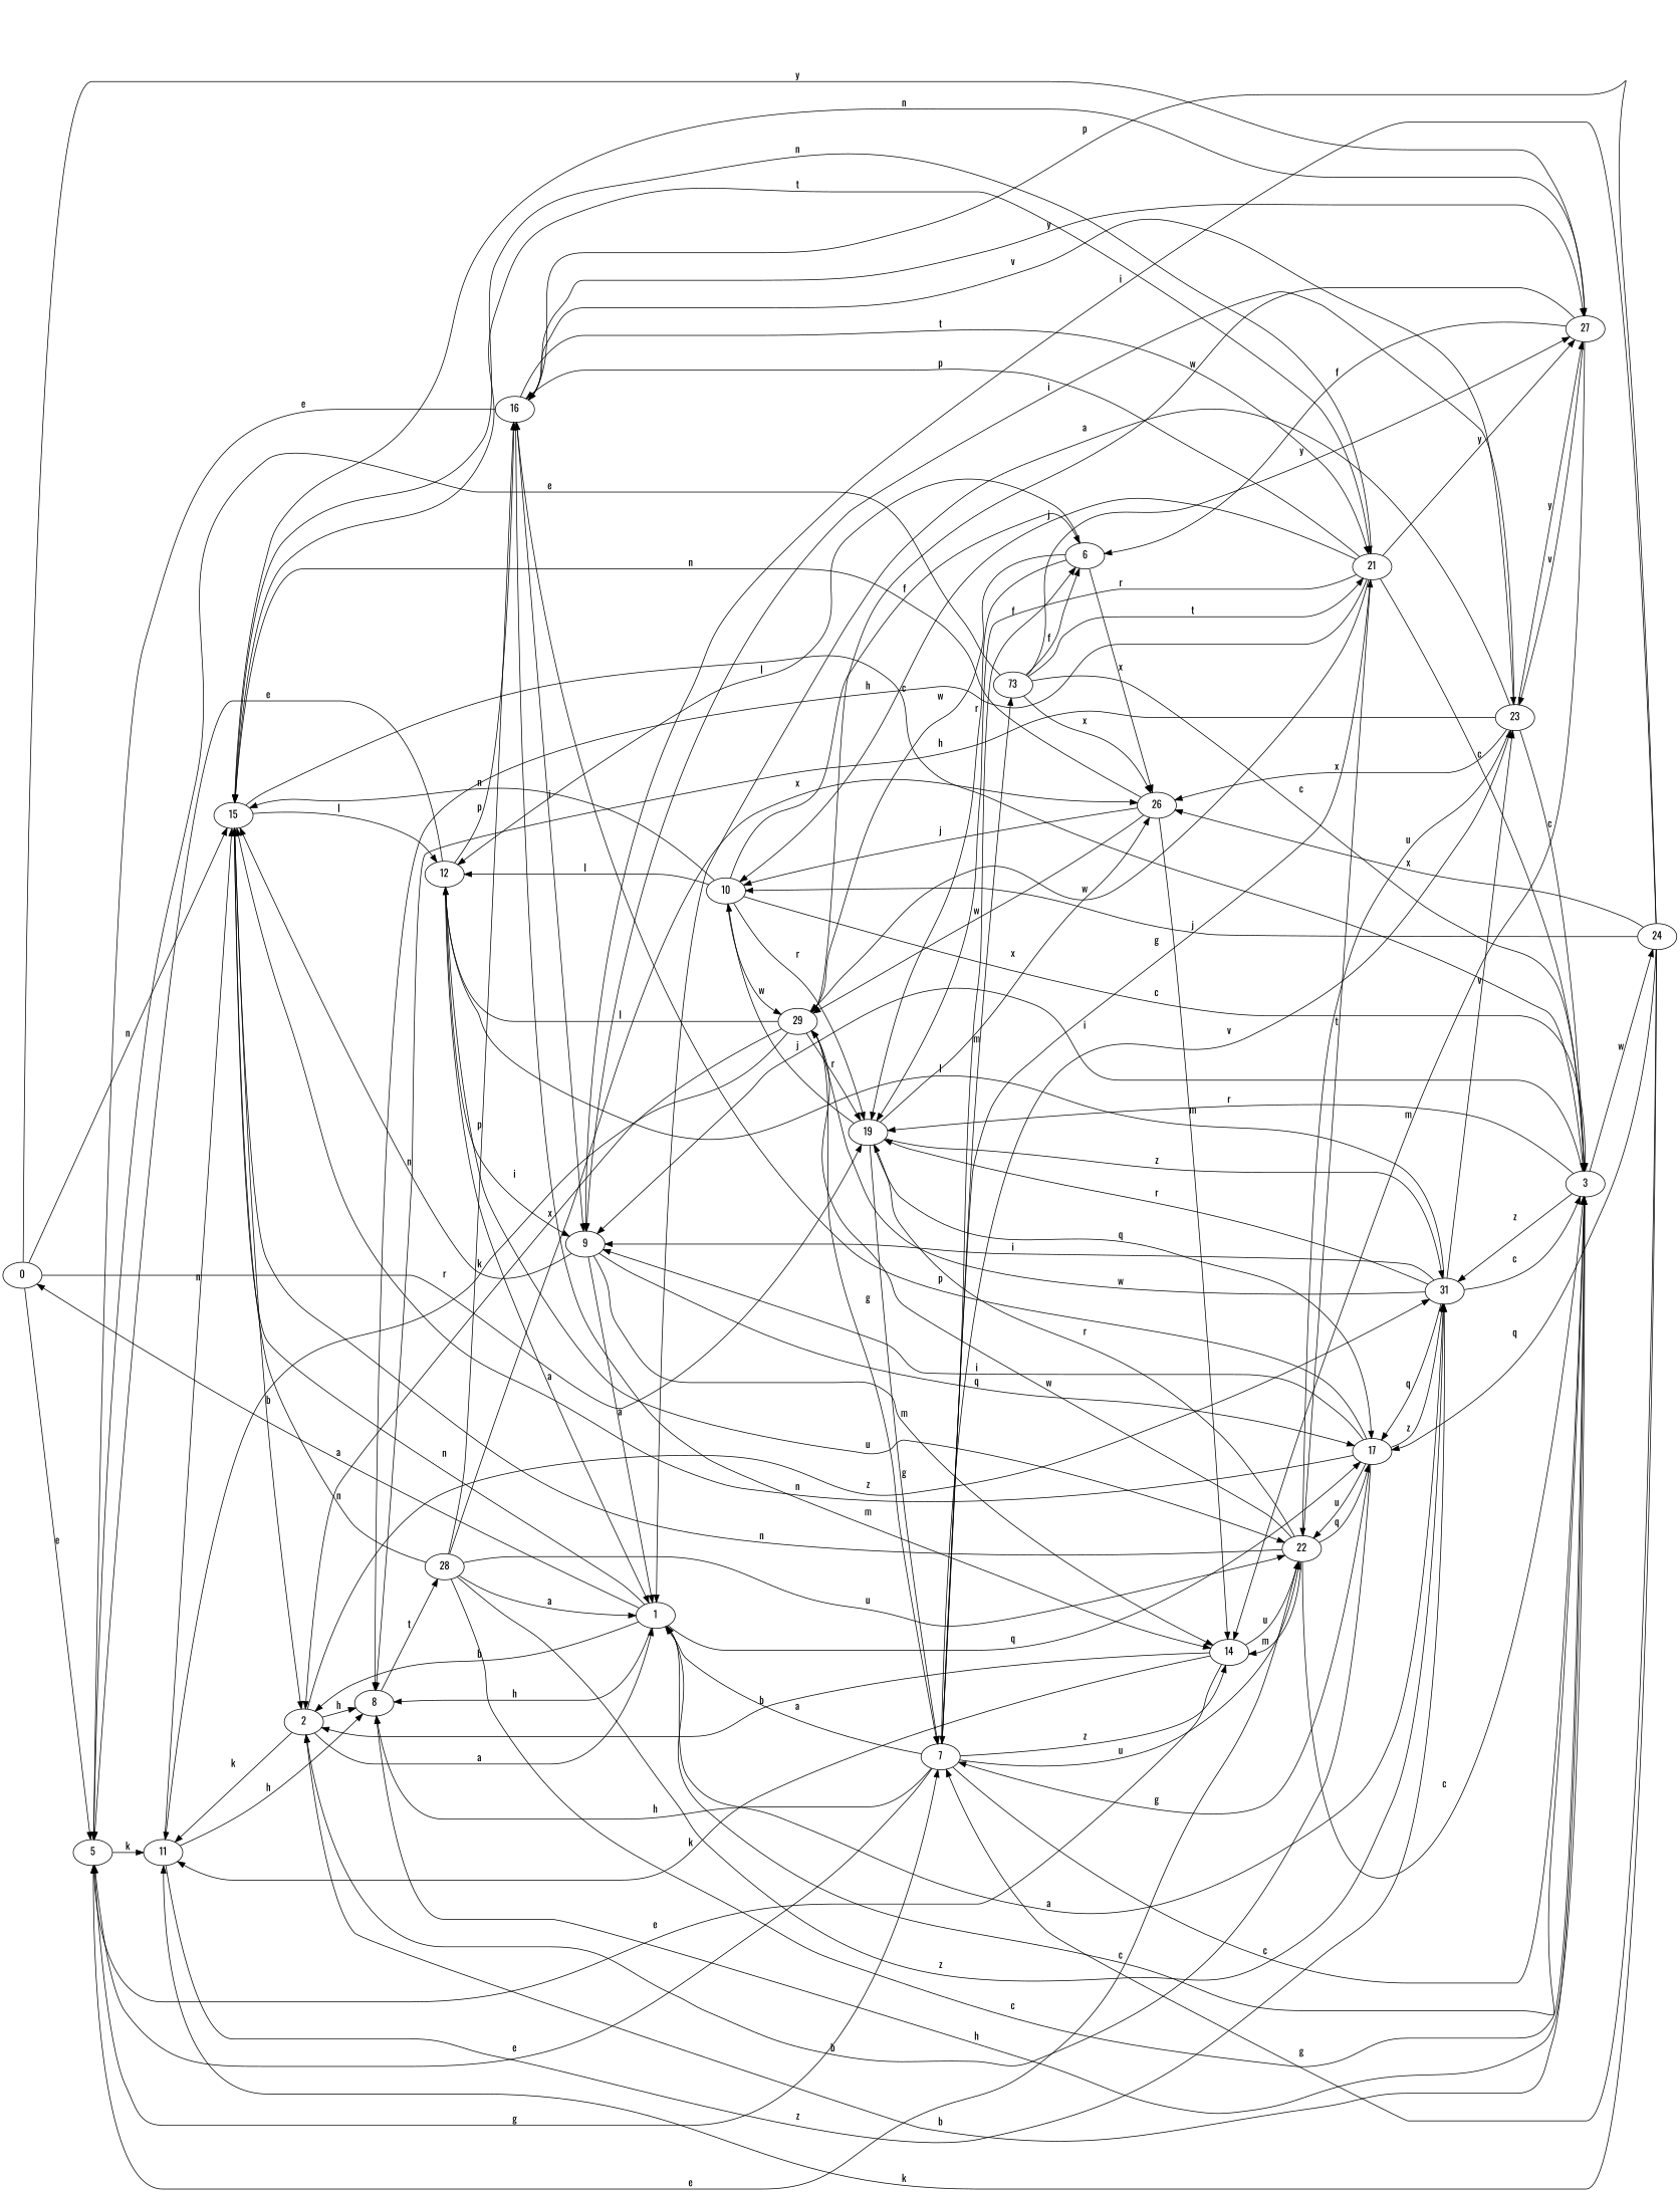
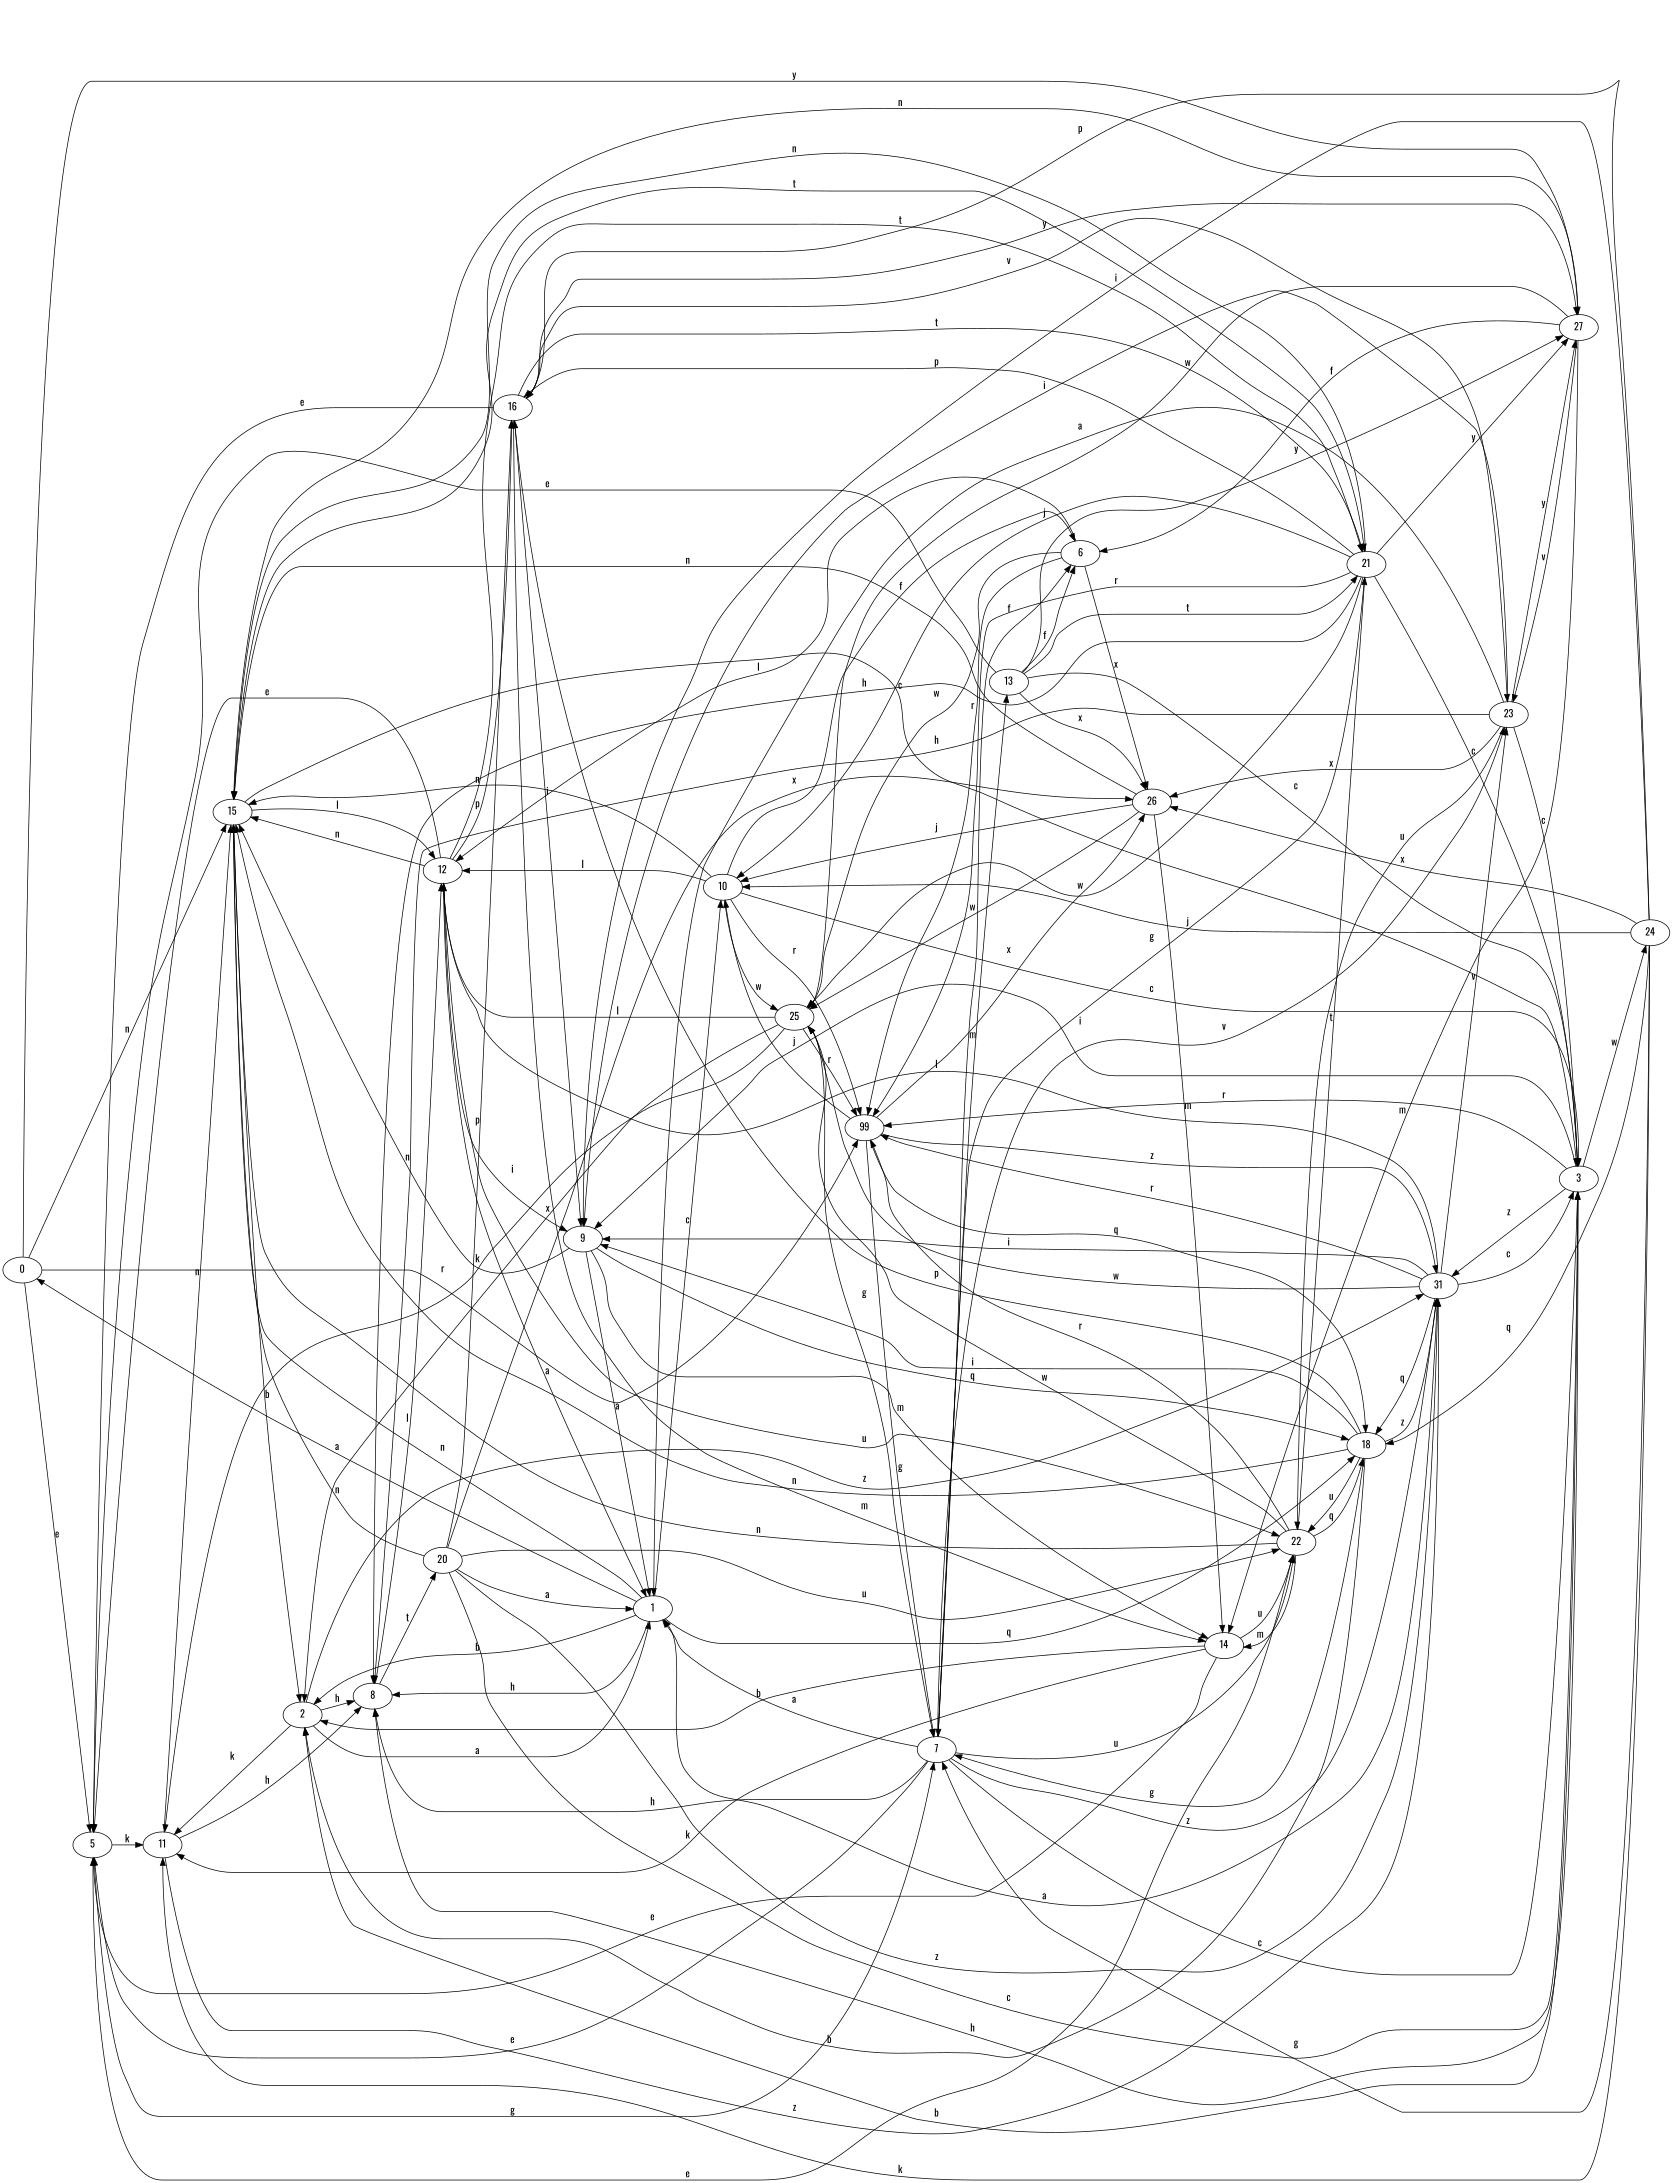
  strict digraph {
    fontname=Oswald
    rankdir=LR
    node [fontname=Oswald]
    edge [fontname=Oswald]
    0
    5
    15
-   19
+   19 [label=99]
    27
    11
    7
    2
    3
    12
    21
-   18 [label=17]
+   18
    31
    26
    10
    6
-   25 [label=29]
+   25
    23
    14
    1
    8
    9
    24
-   20 [label=28]
+   20
    22
    16
-   13 [label=73]
+   13
    0 -> 5 [label=e]
    0 -> 15 [label=n]
    0 -> 19 [label=r]
    0 -> 27 [label=y]
    5 -> 11 [label=k]
    5 -> 7 [label=g]
    15 -> 2 [label=b]
    15 -> 3 [label=c]
    15 -> 12 [label=l]
    15 -> 21 [label=t]
    19 -> 7 [label=g]
    19 -> 18 [label=q]
    19 -> 31 [label=z]
    19 -> 26 [label=x]
    19 -> 10 [label=j]
    27 -> 15 [label=n]
    27 -> 6 [label=f]
    27 -> 25 [label=w]
    27 -> 23 [label=v]
    27 -> 14 [label=m]
    11 -> 15 [label=n]
    11 -> 31 [label=z]
    11 -> 8 [label=h]
    7 -> 5 [label=e]
    7 -> 3 [label=c]
-   7 -> 14 [label=z]
+   7 -> 31 [label=z]
    7 -> 6 [label=f]
    7 -> 23 [label=v]
    7 -> 1 [label=a]
    7 -> 8 [label=h]
    7 -> 22 [label=u]
    7 -> 13 [label=m]
    2 -> 11 [label=k]
    2 -> 31 [label=z]
    2 -> 1 [label=a]
    2 -> 8 [label=h]
    3 -> 19 [label=r]
    3 -> 2 [label=b]
    3 -> 31 [label=z]
    3 -> 8 [label=h]
    3 -> 9 [label=i]
    3 -> 24 [label=w]
    12 -> 5 [label=e]
+   12 -> 15 [label=n]
+   12 -> 21 [label=t]
    12 -> 1 [label=a]
    12 -> 9 [label=i]
    12 -> 22 [label=u]
    12 -> 16 [label=p]
    21 -> 15 [label=n]
    21 -> 19 [label=r]
    21 -> 27 [label=y]
    21 -> 7 [label=g]
    21 -> 3 [label=c]
    21 -> 10 [label=j]
    21 -> 25 [label=w]
    21 -> 8 [label=h]
    21 -> 16 [label=p]
    18 -> 15 [label=n]
    18 -> 7 [label=g]
    18 -> 2 [label=b]
    18 -> 31 [label=z]
    18 -> 9 [label=i]
    18 -> 22 [label=u]
    18 -> 16 [label=p]
    31 -> 19 [label=r]
    31 -> 3 [label=c]
    31 -> 12 [label=l]
    31 -> 18 [label=q]
    31 -> 25 [label=w]
    31 -> 23 [label=v]
    31 -> 1 [label=a]
    31 -> 9 [label=i]
    26 -> 15 [label=n]
    26 -> 10 [label=j]
    26 -> 25 [label=w]
    26 -> 14 [label=m]
    10 -> 15 [label=n]
    10 -> 19 [label=r]
    10 -> 3 [label=c]
    10 -> 12 [label=l]
    10 -> 6 [label=f]
    10 -> 25 [label=w]
    6 -> 19 [label=r]
    6 -> 12 [label=l]
    6 -> 26 [label=x]
    6 -> 25 [label=w]
    25 -> 19 [label=r]
    25 -> 11 [label=k]
    25 -> 7 [label=g]
    25 -> 2 [label=x]
    25 -> 12 [label=l]
    23 -> 27 [label=y]
    23 -> 3 [label=c]
    23 -> 26 [label=x]
    23 -> 1 [label=a]
    23 -> 8 [label=h]
    23 -> 9 [label=i]
    23 -> 22 [label=u]
    14 -> 5 [label=e]
    14 -> 11 [label=k]
    14 -> 2 [label=b]
    14 -> 22 [label=u]
    1 -> 0 [label=a]
    1 -> 15 [label=n]
    1 -> 2 [label=b]
-   1 -> 3 [label=c]
+   1 -> 10 [label=c]
    1 -> 18 [label=q]
    1 -> 8 [label=h]
+   8 -> 12 [label=l]
    8 -> 20 [label=t]
    9 -> 15 [label=n]
    9 -> 18 [label=q]
    9 -> 14 [label=m]
    9 -> 1 [label=a]
    24 -> 11 [label=k]
    24 -> 7 [label=g]
    24 -> 18 [label=q]
    24 -> 26 [label=x]
    24 -> 10 [label=j]
    24 -> 9 [label=i]
    24 -> 16 [label=p]
    20 -> 15 [label=n]
    20 -> 3 [label=c]
    20 -> 31 [label=z]
    20 -> 26 [label=x]
    20 -> 1 [label=a]
    20 -> 22 [label=u]
    20 -> 16 [label=p]
    22 -> 5 [label=e]
    22 -> 15 [label=n]
    22 -> 19 [label=r]
-   22 -> 3 [label=c]
    22 -> 21 [label=t]
    22 -> 18 [label=q]
    22 -> 25 [label=w]
    22 -> 14 [label=m]
    16 -> 5 [label=e]
    16 -> 27 [label=y]
    16 -> 21 [label=t]
    16 -> 23 [label=v]
    16 -> 14 [label=m]
    16 -> 9 [label=i]
    13 -> 5 [label=e]
    13 -> 27 [label=y]
    13 -> 3 [label=c]
    13 -> 21 [label=t]
    13 -> 26 [label=x]
    13 -> 6 [label=f]
  }
